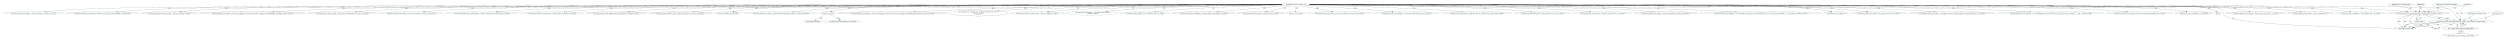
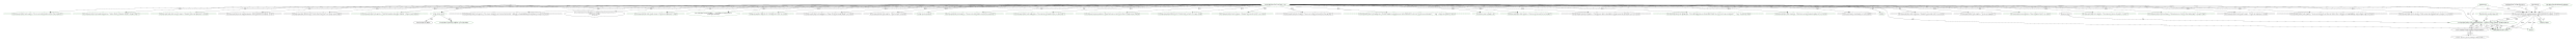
  digraph {
    fontname="Noto Serif"
    node [color=darkgreen fontname="Noto Serif"]
    edge [arrowhead=tee fontname="Noto Serif"]
    n1 [label="(Call,command_fail(si, fault_needmoreparams, _(\"Syntax: FLAGS <channel> [target] [flags]\")))"]
    n2 [color=black label="(Call,_(\"Syntax: FLAGS <channel> [target] [flags]\"))"]
    n3 [label="(Block,)"]
    n4 [label="(MethodReturn,static void)"]
    n5 [color=black label="(Literal,\"Syntax: FLAGS <channel> [target] [flags]\")"]
    n6 [color=black label="(Call,command_fail(si, fault_needmoreparams, STR_INSUFFICIENT_PARAMS, \"FLAGS\"))"]
    n7 [label="(Literal,\"FLAGS\")"]
    n8 [label="(MethodParameterIn,sourceinfo_t *si)"]
    n9 [color=black label="(Call,command_fail(si, fault_toomany, _(\"Channel %s access list is full.\"), mc->name))"]
    n10 [color=black label="(Call,command_fail(si, fault_noprivs, _(\"You are not logged in.\")))"]
    n11 [label="(Call,command_success_nodata(si, _(\"Cleared flags in \2%s\2.\"), mc->name))"]
    n12 [label="(Call,command_fail(si, fault_noprivs, _(\"You may not remove a founder's +f access.\")))"]
    n13 [label="(Call,command_fail(si, fault_nochange, _(\"Channel access to \2%s\2 for \2%s\2 unchanged.\"), channel, target))"]
    n14 [color=black label="(Call,command_fail(si, fault_nosuch_target, _(\"\2%s\2 is not registered.\"), target))"]
    n15 [color=black label="(Call,command_fail(si, fault_noprivs, _(\"You are not allowed to set \2%s\2 on \2%s\2 in \2%s\2.\"), bitmask_to_flags2(addflags, removeflags), target, mc->name))"]
    n16 [color=black label="(Call,command_fail(si, fault_toomany, _(\"\2%s\2 cannot take foundership of a channel.\"), mt->name))"]
    n17 [label="(Call,command_fail(si, fault_noprivs, _(\"You are not authorized to execute this command.\")))"]
    n18 [label="(Call,command_fail(si, fault_needmoreparams, _(\"Syntax: FLAGS <#channel> MODIFY [target] <flags>\")))"]
    n19 [label="(Call,command_fail(si, fault_nosuch_target, _(\"Channel \2%s\2 is not registered.\"), channel))"]
    n20 [color=black label="(Call,command_fail(si, fault_needmoreparams, STR_INSUFFICIENT_PARAMS, \"FLAGS\"))"]
    n21 [color=black label="(Call,logcommand(si, CMDLOG_SET, \"FLAGS: \2%s\2 \2%s\2 \2%s\2\", mc->name, target, flagstr))"]
-   n22 [label="(Call,has_priv(si, PRIV_CHAN_AUSPEX))"]
    n23 [label="(Call,command_fail(si, fault_noprivs, _(\"Only %d founders allowed per channel.\"), chansvs.maxfounders))"]
    n24 [label="(Call,do_list(si, mc, 0))"]
    n25 [color=black label="(Call,command_fail(si, fault_noprivs, _(\"You are not allowed to set \2%s\2 on \2%s\2 in \2%s\2.\"), bitmask_to_flags2(addflags, removeflags), mt->name, mc->name))"]
    n26 [color=black label="(Call,command_success_string(si, str1, _(\"Flags for \2%s\2 in \2%s\2 are \2%s\2.\"),\n\t\t\t\t\t\ttarget, channel,\n\t\t\t\t\t\tstr1))"]
    n27 [label="(Call,command_fail(si, fault_nosuch_target, _(\"\2%s\2 is not registered.\"), target))"]
    n28 [label="(Call,command_success_string(si, \"\", _(\"No flags for \2%s\2 in \2%s\2.\"),\n\t\t\t\t\t\ttarget, channel))"]
    n29 [label="(Call,logcommand(si, CMDLOG_DO, \"CLEAR:FLAGS: \2%s\2\", mc->name))"]
    n30 [color=black label="(Call,command_fail(si, fault_badparams, _(\"Usage: FLAGS %s [target] [flags]\"), mc->name))"]
    n31 [color=black label="(Call,command_fail(si, fault_noprivs, _(\"\2%s\2 is closed.\"), channel))"]
    n32 [label="(Call,get_source_name(si))"]
    n33 [label="(Call,command_fail(si, fault_noprivs, _(\"You are not authorized to execute this command.\")))"]
    n34 [label="(Call,command_fail(si, fault_badparams, _(\"You may not set founder status on a hostmask.\")))"]
    n35 [label="(Call,command_success_nodata(si, _(\"Flags \2%s\2 were set on \2%s\2 in \2%s\2.\"), flagstr, target, channel))"]
    n36 [label="(Call,logcommand(si, CMDLOG_GET, \"FLAGS: \2%s\2 on \2%s\2\", mc->name, target))"]
    n37 [label="(Call,command_fail(si, fault_toomany, _(\"Channel %s access list is full.\"), mc->name))"]
    n38 [color=black label="(Call,command_fail(si, fault_noprivs, \"You are not authorized to perform this operation.\"))"]
    n39 [label="(Call,command_fail(si, fault_badparams, _(\"Invalid template name given, use /%s%s TEMPLATE %s for a list\"), ircd->uses_rcommand ? \"\" : \"msg \", chansvs.me->disp, mc->name))"]
    n40 [label="(Call,chanacs_source_flags(mc, si))"]
    n41 [label="(Call,command_fail(si, fault_noprivs, _(\"You may not remove the last founder.\")))"]
    n42 [color=black label="(Call,command_fail(si, fault_noprivs, _(\"\2%s\2 does not wish to be added to channel access lists (NEVEROP set).\"), mt->name))"]
    n43 [label="(Call,command_fail(si, fault_badparams, _(\"No valid flags given, use /%s%s HELP FLAGS for a list\"), ircd->uses_rcommand ? \"\" : \"msg \", chansvs.me->disp))"]
    n44 [label="(Call,command_fail(si, fault_toomany, _(\"\2%s\2 has too many channels registered.\"), mt->name))"]
    n45 [color=black label="(Call,chanacs_source_has_flag(mc, si, CA_FOUNDER))"]
    1000106
    n47 [label="(Call,chanacs_source_has_flag(mc, si, CA_ACLVIEW))"]
    n48 [color=black label="(Call,do_list(si, mc, flags))"]
    n49 [label="(Identifier,fault_needmoreparams)"]
    n50 [label="(Identifier,STR_INSUFFICIENT_PARAMS)"]
    n51 [label="(Identifier,si)"]
    n52 [color=black label="(Return,return;)"]
    n53 [color=black label="(Identifier,fault_needmoreparams)"]
    n54 [color=black label="(Identifier,si)"]
    n1 -> n2 [label="CFG: "]
    n1 -> n3 [label="AST: "]
    n1 -> n4 [arrowhead=box label="DDG: "]
    n1 -> n4 [label="DDG: "]
    n1 -> n4 [arrowhead=vee label="DDG: "]
    n1 -> n4 [label="DDG: "]
    n2 -> n1 [arrowhead=vee label="AST: "]
    n2 -> n1 [arrowhead=box label="DDG: "]
    n2 -> n5 [label="CFG: "]
    n5 -> n2 [label="AST: "]
    n6 -> n1 [label="DDG: "]
    n6 -> n1 [label="DDG: "]
    n6 -> n3 [arrowhead=vee label="AST: "]
    n6 -> n4 [arrowhead=vee label="DDG: "]
    n6 -> n4 [label="DDG: "]
    n6 -> n7 [arrowhead=vee label="CFG: "]
    n7 -> n6 [arrowhead=vee label="AST: "]
    n8 -> n1 [label="DDG: "]
    n8 -> n4 [label="AST: "]
    n8 -> n6 [arrowhead=box label="DDG: "]
    n8 -> n9 [label="DDG: "]
    n8 -> n10 [label="DDG: "]
    n8 -> n11 [arrowhead=vee label="DDG: "]
    n8 -> n12 [label="DDG: "]
    n8 -> n13 [label="DDG: "]
    n8 -> n14 [arrowhead=vee label="DDG: "]
    n8 -> n15 [arrowhead=vee label="DDG: "]
    n8 -> n16 [arrowhead=vee label="DDG: "]
    n8 -> n17 [arrowhead=box label="DDG: "]
    n8 -> n18 [arrowhead=vee label="DDG: "]
    n8 -> n19 [label="DDG: "]
    n8 -> n20 [arrowhead=vee label="DDG: "]
    n8 -> n21 [label="DDG: "]
-   n8 -> n22 [arrowhead=box label="DDG: "]
    n8 -> n23 [label="DDG: "]
    n8 -> n24 [arrowhead=box label="DDG: "]
    n8 -> n25 [arrowhead=vee label="DDG: "]
    n8 -> n26 [arrowhead=vee label="DDG: "]
    n8 -> n27 [arrowhead=box label="DDG: "]
    n8 -> n28 [arrowhead=box label="DDG: "]
    n8 -> n29 [label="DDG: "]
    n8 -> n30 [label="DDG: "]
    n8 -> n31 [arrowhead=vee label="DDG: "]
    n8 -> n32 [label="DDG: "]
    n8 -> n33 [arrowhead=vee label="DDG: "]
    n8 -> n34 [arrowhead=vee label="DDG: "]
    n8 -> n35 [label="DDG: "]
    n8 -> n36 [label="DDG: "]
    n8 -> n37 [arrowhead=vee label="DDG: "]
    n8 -> n38 [label="DDG: "]
    n8 -> n39 [label="DDG: "]
    n8 -> n40 [arrowhead=box label="DDG: "]
    n8 -> n41 [arrowhead=box label="DDG: "]
    n8 -> n42 [arrowhead=vee label="DDG: "]
    n8 -> n43 [label="DDG: "]
    n8 -> n44 [arrowhead=box label="DDG: "]
    n8 -> n45 [arrowhead=box label="AST: "]
    n8 -> 1000106 [label="AST: "]
    n24 -> n47 [arrowhead=box label="DDG: "]
    n24 -> n48 [arrowhead=vee label="DDG: "]
    n49 -> n1 [arrowhead=vee label="AST: "]
    n50 -> n6 [arrowhead=vee label="AST: "]
    n51 -> n1 [arrowhead=box label="AST: "]
    n51 -> n6 [arrowhead=vee label="CFG: "]
    n52 -> n1 [arrowhead=vee label="CFG: "]
    n53 -> n6 [arrowhead=box label="AST: "]
    n54 -> n6 [arrowhead=box label="AST: "]
  }
